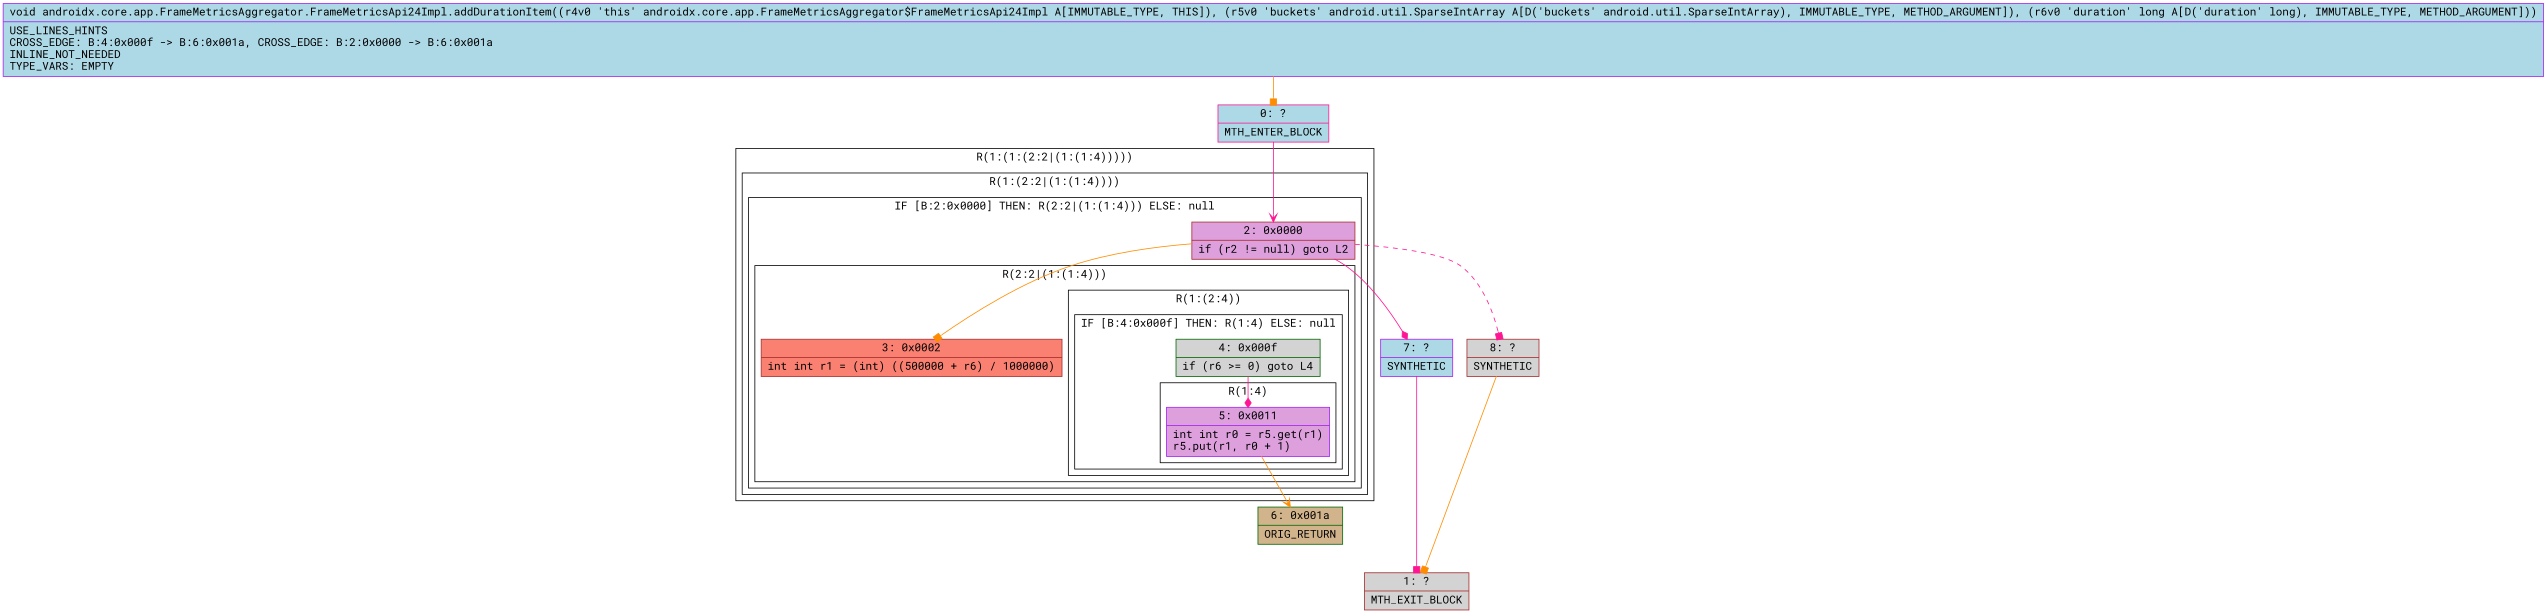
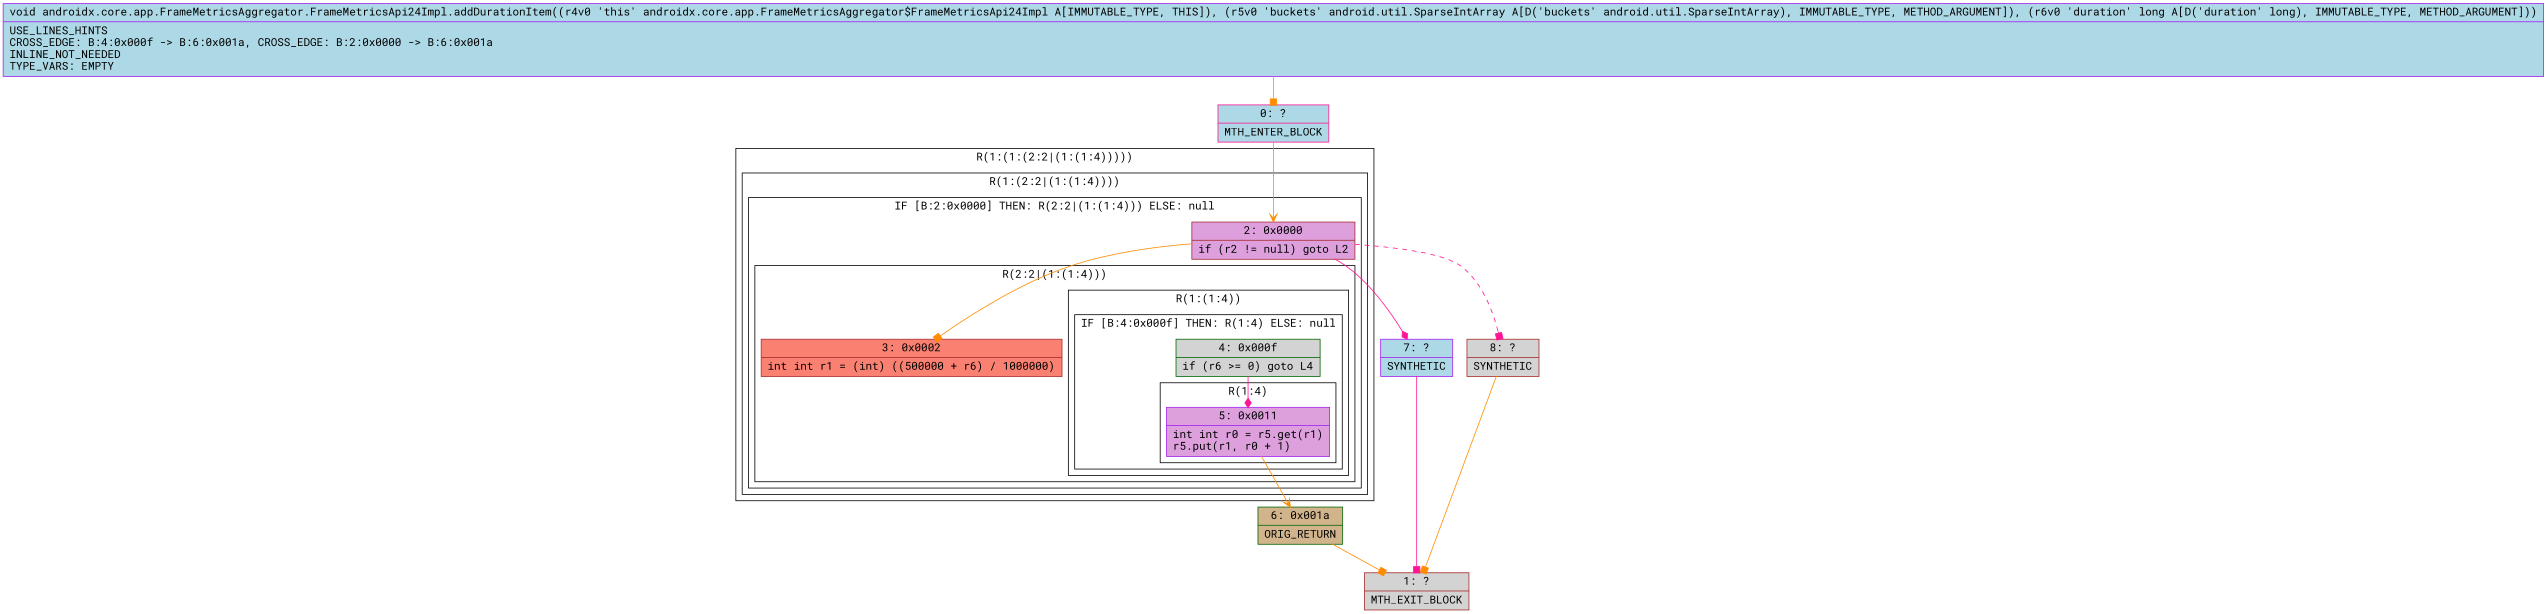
  digraph {
    fontname="Roboto Mono"
    node [color=brown fillcolor=lightgrey fontname="Roboto Mono" shape=record style=filled]
    edge [arrowhead=box color=darkorange fontname="Roboto Mono"]
    n1 [color=purple fillcolor=plum label="{5\:\ 0x0011|int int r0 = r5.get(r1)\lr5.put(r1, r0 + 1)\l}"]
    n2 [color=darkgreen label="{4\:\ 0x000f|if (r6 \>= 0) goto L4\l}"]
    n3 [fillcolor=salmon label="{3\:\ 0x0002|int int r1 = (int) ((500000 + r6) \/ 1000000)\l}"]
    n4 [fillcolor=plum label="{2\:\ 0x0000|if (r2 != null) goto L2\l}"]
    n5 [color=darkgreen fillcolor=tan label="{6\:\ 0x001a|ORIG_RETURN\l}"]
    n6 [color=purple fillcolor=lightblue label="{7\:\ ?|SYNTHETIC\l}"]
    n7 [label="{8\:\ ?|SYNTHETIC\l}"]
    n8 [label="{1\:\ ?|MTH_EXIT_BLOCK\l}"]
    n9 [color=deeppink fillcolor=lightblue label="{0\:\ ?|MTH_ENTER_BLOCK\l}"]
    n10 [color=purple fillcolor=lightblue label="{void androidx.core.app.FrameMetricsAggregator.FrameMetricsApi24Impl.addDurationItem((r4v0 'this' androidx.core.app.FrameMetricsAggregator$FrameMetricsApi24Impl A[IMMUTABLE_TYPE, THIS]), (r5v0 'buckets' android.util.SparseIntArray A[D('buckets' android.util.SparseIntArray), IMMUTABLE_TYPE, METHOD_ARGUMENT]), (r6v0 'duration' long A[D('duration' long), IMMUTABLE_TYPE, METHOD_ARGUMENT]))  | USE_LINES_HINTS\lCROSS_EDGE: B:4:0x000f \-\> B:6:0x001a, CROSS_EDGE: B:2:0x0000 \-\> B:6:0x001a\lINLINE_NOT_NEEDED\lTYPE_VARS: EMPTY\l}"]
    subgraph cluster_1 {
      label="R(1:(1:(2:2|(1:(1:4)))))"
      subgraph cluster_2 {
        label="R(1:(2:2|(1:(1:4))))"
        subgraph cluster_3 {
          label="IF [B:2:0x0000] THEN: R(2:2|(1:(1:4))) ELSE: null"
          n4
          subgraph cluster_4 {
            label="R(2:2|(1:(1:4)))"
            n3
            subgraph cluster_5 {
-             label="R(1:(2:4))"
+             label="R(1:(1:4))"
              subgraph cluster_6 {
                label="IF [B:4:0x000f] THEN: R(1:4) ELSE: null"
                n2
                subgraph cluster_7 {
                  label="R(1:4)"
                  n1
                }
              }
            }
          }
        }
      }
    }
    n1 -> n5 [arrowhead=vee]
    n2 -> n1 [arrowhead=diamond color=deeppink]
    n4 -> n3
    n4 -> n6 [arrowhead=diamond color=deeppink style=solid]
    n4 -> n7 [color=deeppink style=dashed]
+   n5 -> n8
    n6 -> n8 [color=deeppink]
    n7 -> n8
-   n9 -> n4 [arrowhead=vee color=deeppink]
+   n9 -> n4 [arrowhead=vee]
    n10 -> n9
  }
